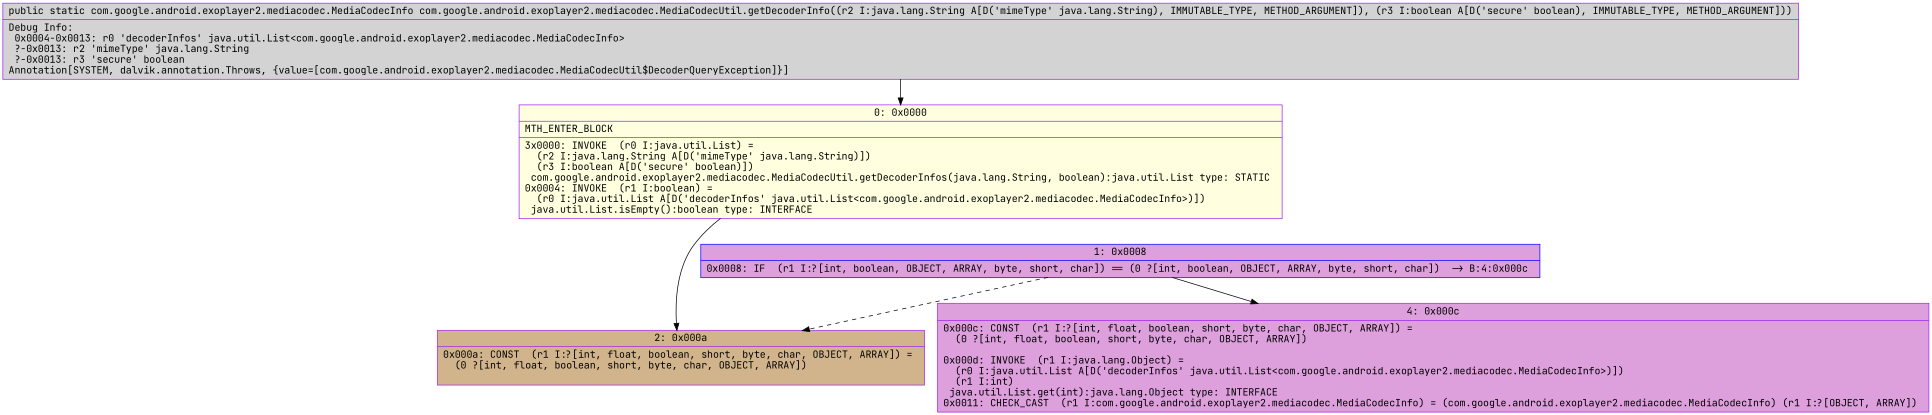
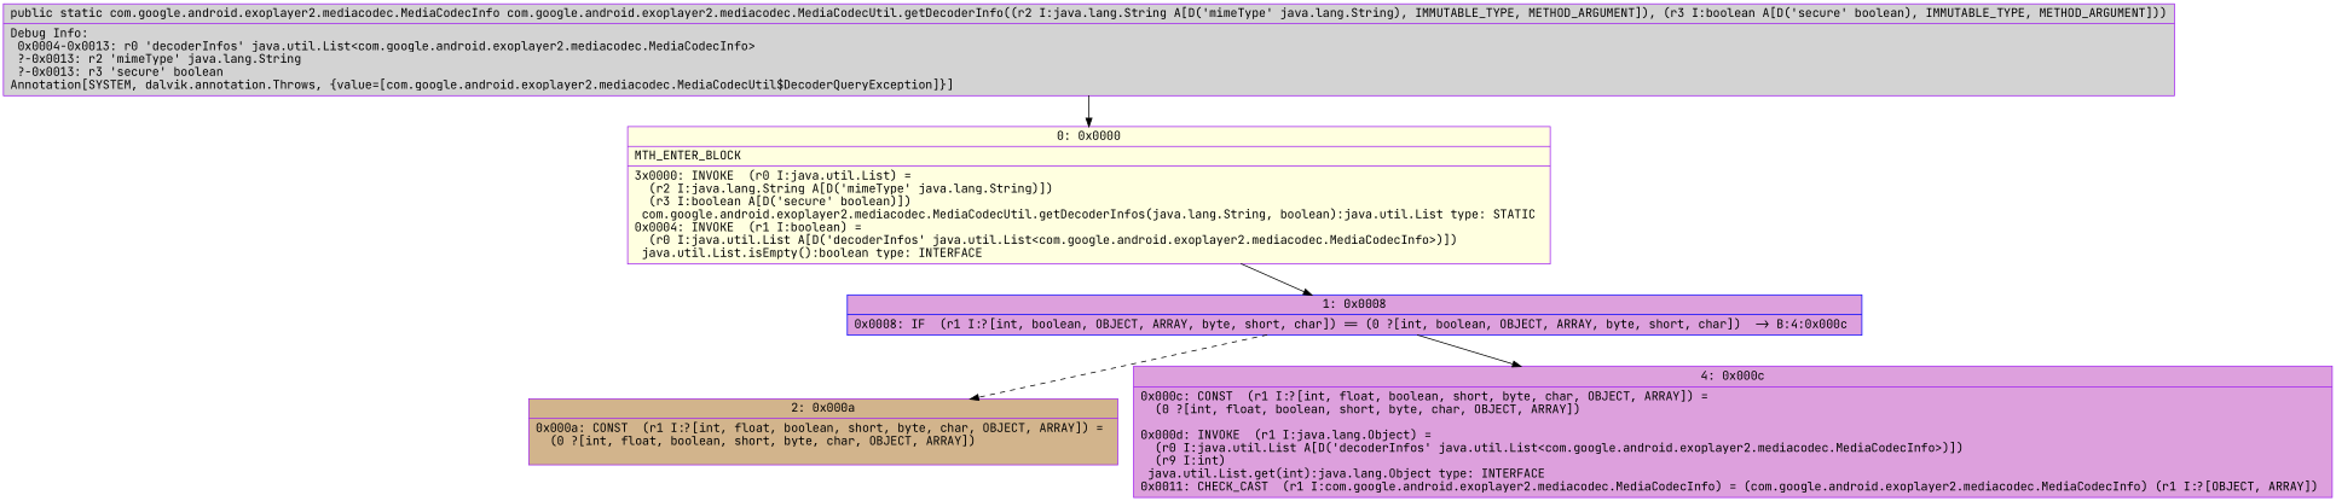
  digraph {
    fontname="JetBrains Mono"
    node [color=purple fillcolor=plum fontname="JetBrains Mono" shape=record style=filled]
    edge [fontname="JetBrains Mono"]
    n1 [fillcolor=lightyellow label="{0\:\ 0x0000|MTH_ENTER_BLOCK\l|3x0000: INVOKE  (r0 I:java.util.List) = \l  (r2 I:java.lang.String A[D('mimeType' java.lang.String)])\l  (r3 I:boolean A[D('secure' boolean)])\l com.google.android.exoplayer2.mediacodec.MediaCodecUtil.getDecoderInfos(java.lang.String, boolean):java.util.List type: STATIC \l0x0004: INVOKE  (r1 I:boolean) = \l  (r0 I:java.util.List A[D('decoderInfos' java.util.List\<com.google.android.exoplayer2.mediacodec.MediaCodecInfo\>)])\l java.util.List.isEmpty():boolean type: INTERFACE \l}"]
    n2 [color=blue label="{1\:\ 0x0008|0x0008: IF  (r1 I:?[int, boolean, OBJECT, ARRAY, byte, short, char]) == (0 ?[int, boolean, OBJECT, ARRAY, byte, short, char])  \-\> B:4:0x000c \l}"]
    n3 [fillcolor=tan label="{2\:\ 0x000a|0x000a: CONST  (r1 I:?[int, float, boolean, short, byte, char, OBJECT, ARRAY]) = \l  (0 ?[int, float, boolean, short, byte, char, OBJECT, ARRAY])\l \l}"]
-   n4 [label="{4\:\ 0x000c|0x000c: CONST  (r1 I:?[int, float, boolean, short, byte, char, OBJECT, ARRAY]) = \l  (0 ?[int, float, boolean, short, byte, char, OBJECT, ARRAY])\l \l0x000d: INVOKE  (r1 I:java.lang.Object) = \l  (r0 I:java.util.List A[D('decoderInfos' java.util.List\<com.google.android.exoplayer2.mediacodec.MediaCodecInfo\>)])\l  (r1 I:int)\l java.util.List.get(int):java.lang.Object type: INTERFACE \l0x0011: CHECK_CAST  (r1 I:com.google.android.exoplayer2.mediacodec.MediaCodecInfo) = (com.google.android.exoplayer2.mediacodec.MediaCodecInfo) (r1 I:?[OBJECT, ARRAY]) \l}"]
+   n4 [label="{4\:\ 0x000c|0x000c: CONST  (r1 I:?[int, float, boolean, short, byte, char, OBJECT, ARRAY]) = \l  (0 ?[int, float, boolean, short, byte, char, OBJECT, ARRAY])\l \l0x000d: INVOKE  (r1 I:java.lang.Object) = \l  (r0 I:java.util.List A[D('decoderInfos' java.util.List\<com.google.android.exoplayer2.mediacodec.MediaCodecInfo\>)])\l  (r9 I:int)\l java.util.List.get(int):java.lang.Object type: INTERFACE \l0x0011: CHECK_CAST  (r1 I:com.google.android.exoplayer2.mediacodec.MediaCodecInfo) = (com.google.android.exoplayer2.mediacodec.MediaCodecInfo) (r1 I:?[OBJECT, ARRAY]) \l}"]
    n5 [fillcolor=lightgrey label="{public static com.google.android.exoplayer2.mediacodec.MediaCodecInfo com.google.android.exoplayer2.mediacodec.MediaCodecUtil.getDecoderInfo((r2 I:java.lang.String A[D('mimeType' java.lang.String), IMMUTABLE_TYPE, METHOD_ARGUMENT]), (r3 I:boolean A[D('secure' boolean), IMMUTABLE_TYPE, METHOD_ARGUMENT]))  | Debug Info:\l  0x0004\-0x0013: r0 'decoderInfos' java.util.List\<com.google.android.exoplayer2.mediacodec.MediaCodecInfo\>\l  ?\-0x0013: r2 'mimeType' java.lang.String\l  ?\-0x0013: r3 'secure' boolean\lAnnotation[SYSTEM, dalvik.annotation.Throws, \{value=[com.google.android.exoplayer2.mediacodec.MediaCodecUtil$DecoderQueryException]\}]\l}"]
-   n1 -> n3
+   n1 -> n2
    n2 -> n3 [style=dashed]
    n2 -> n4
    n5 -> n1
  }
